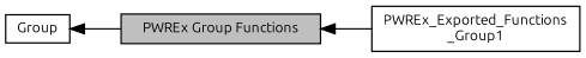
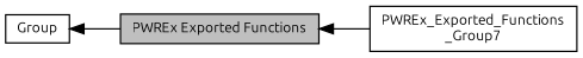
  digraph {
    fontname=Ubuntu
    rankdir=LR
    node [color=black fillcolor=white fontname=Ubuntu fontsize=10 shape=record style=filled]
    edge [dir=back fontname=Ubuntu fontsize=10 labelfontname=Helvetica labelfontsize=10 shape=plaintext style=solid]
-   n1 [fillcolor=grey75 fontcolor=black height=0.2 label="PWREx Group Functions" width=0.4]
-   n2 [height=0.2 label="PWREx_Exported_Functions\l_Group1" width=0.4]
+   n1 [fillcolor=grey75 fontcolor=black height=0.2 label="PWREx Exported Functions" width=0.4]
+   n2 [height=0.2 label="PWREx_Exported_Functions\l_Group7" width=0.4]
    n3 [height=0.2 label=Group width=0.4]
    n1 -> n2
    n3 -> n1
  }
